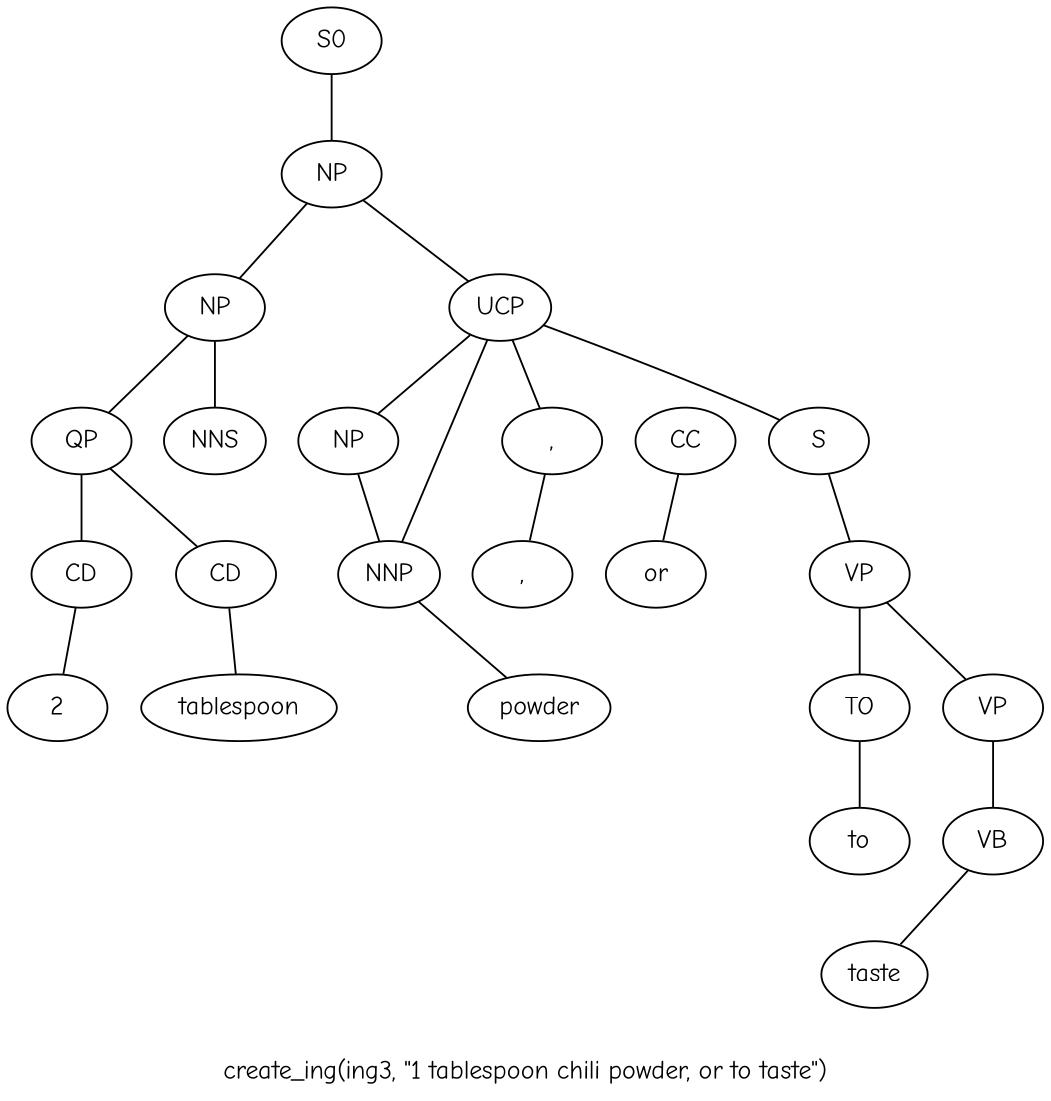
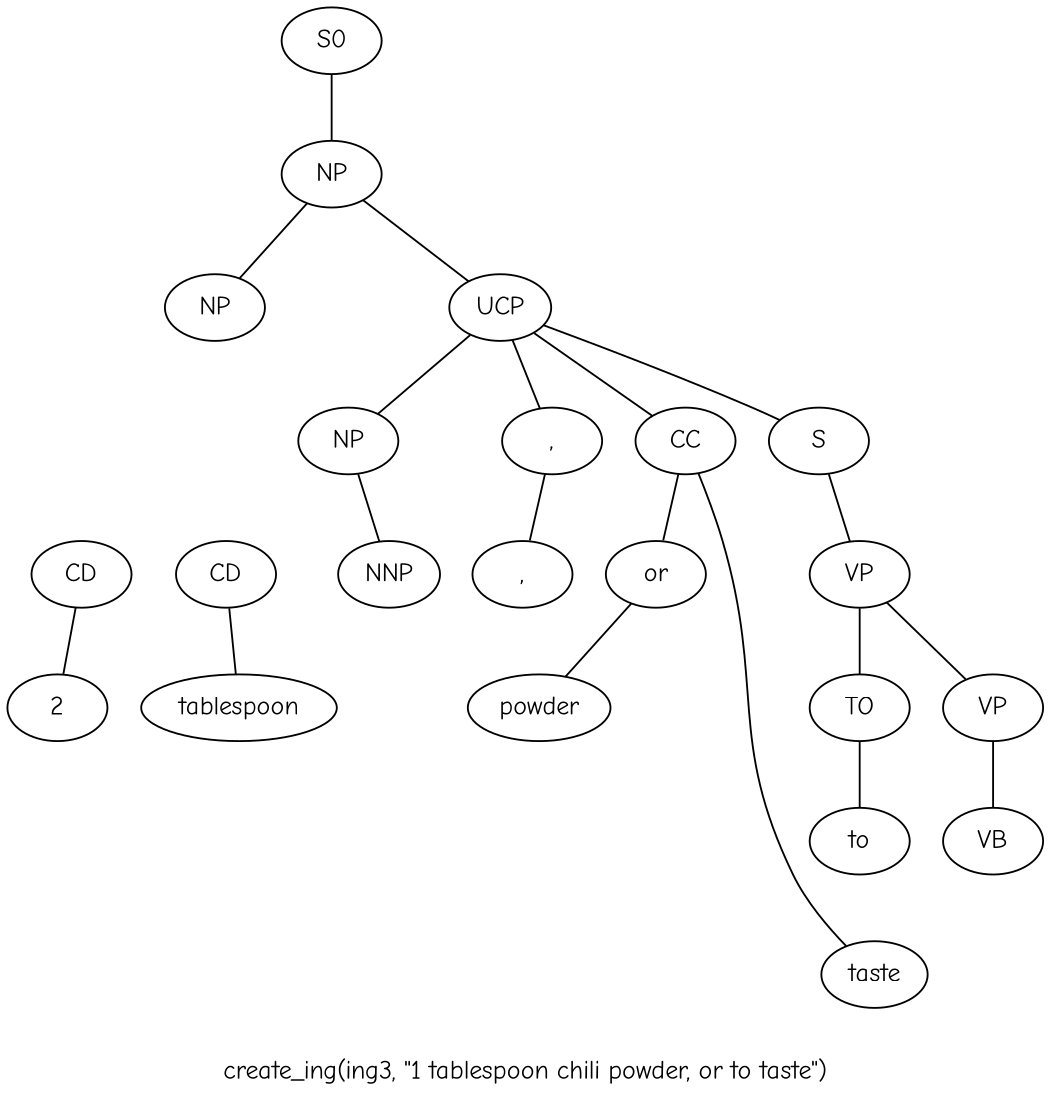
  graph {
    fontname="Comic Neue"
    label="create_ing(ing3, \"1 tablespoon chili powder, or to taste\")"
    node [fontname="Comic Neue"]
    edge [fontname="Comic Neue"]
    n1 [label=S0]
    n2 [label=NP]
    n3 [label=NP]
    n4 [label=UCP]
-   n5 [label=QP]
-   n6 [label=NNS]
    n7 [label=NP]
    n8 [label=","]
    n9 [label=CC]
    n10 [label=S]
    n11 [label=CD]
    n12 [label=CD]
    n13 [label=2]
    n14 [label=tablespoon]
    n15 [label=NNP]
    n16 [label=","]
    n17 [label=or]
    n18 [label=VP]
    n19 [label=powder]
    n20 [label=TO]
    n21 [label=VP]
    n22 [label=to]
    n23 [label=VB]
    n24 [label=taste]
    n1 -- n2
    n2 -- n3
    n2 -- n4
-   n3 -- n5
-   n3 -- n6
    n4 -- n7
    n4 -- n8
-   n4 -- n15
+   n4 -- n9
    n4 -- n10
-   n5 -- n11
-   n5 -- n12
    n7 -- n15
    n8 -- n16
    n9 -- n17
    n10 -- n18
    n11 -- n13
    n12 -- n14
-   n15 -- n19
+   n17 -- n19
    n18 -- n20
    n18 -- n21
    n20 -- n22
    n21 -- n23
-   n23 -- n24
+   n9 -- n24
  }
